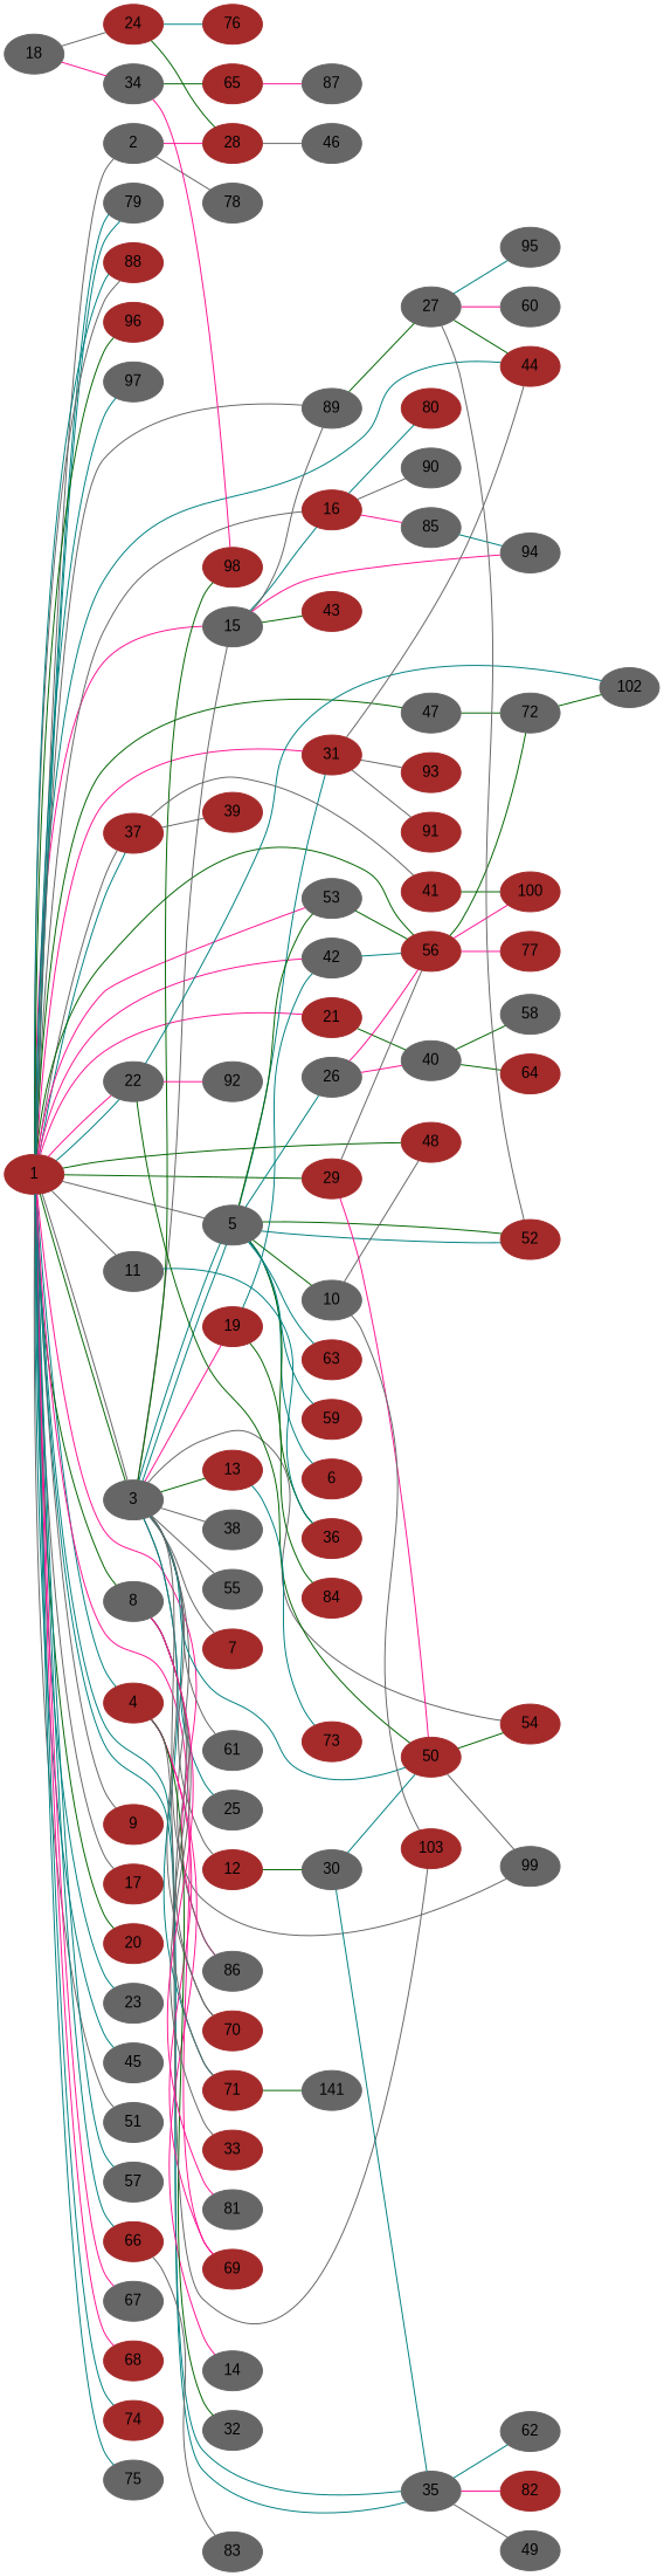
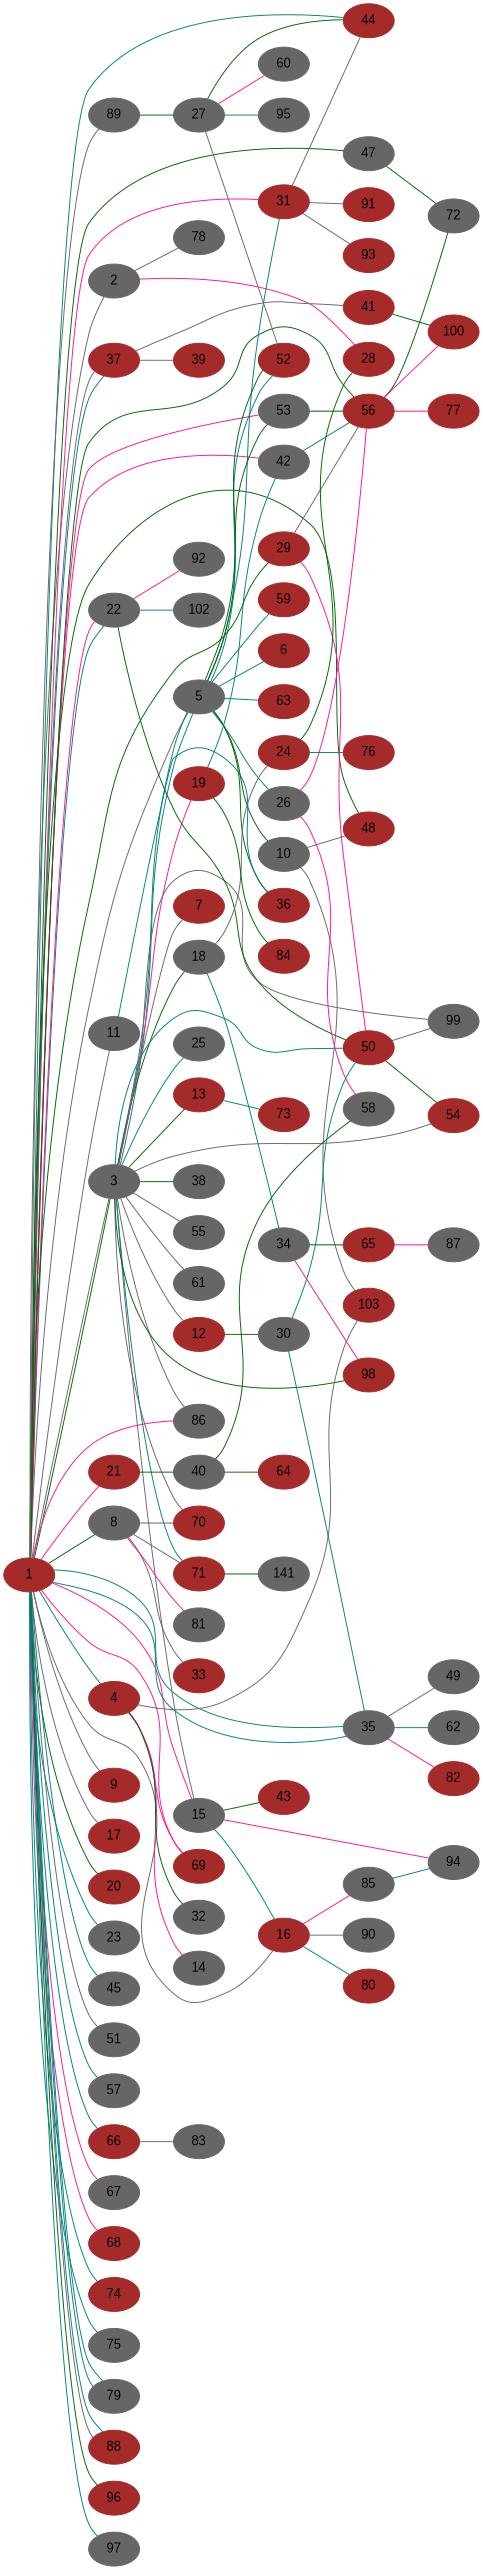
  graph {
    fontname="Liberation Sans"
    rankdir=LR
    node [color=gray40 fontname="Liberation Sans" style=filled]
    edge [color=gray40 fontname="Liberation Sans"]
    1 [color=brown]
    2
    3
    4 [color=brown]
    5
    8
    9 [color=brown]
    11
    15
    16 [color=brown]
    17 [color=brown]
    20 [color=brown]
    21 [color=brown]
    22
    23
    29 [color=brown]
    31 [color=brown]
    35
    37 [color=brown]
    42
    44 [color=brown]
    45
    47
    48 [color=brown]
    51
    53
    56 [color=brown]
    57
    66 [color=brown]
    67
    68 [color=brown]
    69 [color=brown]
    74 [color=brown]
    75
    79
    86
    88 [color=brown]
    89
    96 [color=brown]
    97
    28 [color=brown]
    78
    7 [color=brown]
    12 [color=brown]
    13 [color=brown]
    18
    19 [color=brown]
    25
    38
    50 [color=brown]
    54 [color=brown]
    55
    61
    70 [color=brown]
    71 [color=brown]
    98 [color=brown]
    99
    14
    32
    103 [color=brown]
    6 [color=brown]
    10
    26
    36 [color=brown]
    52 [color=brown]
    59 [color=brown]
    63 [color=brown]
    33 [color=brown]
    81
    43 [color=brown]
    94
    80 [color=brown]
    85
    90
    40
    92
    102
    91 [color=brown]
    93 [color=brown]
    49
    62
    82 [color=brown]
    39 [color=brown]
    41 [color=brown]
    72
    100 [color=brown]
    77 [color=brown]
    83
    27
-   46
    30
    73 [color=brown]
    24 [color=brown]
    34
    84 [color=brown]
    n96 [label=141]
    60
    95
    76 [color=brown]
    65 [color=brown]
    58
    64 [color=brown]
    87
    1 -- 2
    1 -- 3 [color=darkgreen]
    1 -- 3
    1 -- 4 [color=teal]
    1 -- 5
    1 -- 8 [color=darkgreen]
    1 -- 9
    1 -- 11
    1 -- 15 [color=deeppink]
    1 -- 16
    1 -- 17
    1 -- 20 [color=darkgreen]
    1 -- 21 [color=deeppink]
    1 -- 22 [color=teal]
    1 -- 22 [color=deeppink]
    1 -- 23 [color=teal]
    1 -- 29 [color=darkgreen]
    1 -- 31 [color=deeppink]
    1 -- 35 [color=teal]
    1 -- 35 [color=teal]
    1 -- 37 [color=teal]
    1 -- 37
    1 -- 42 [color=deeppink]
    1 -- 44 [color=teal]
    1 -- 45 [color=teal]
    1 -- 47 [color=darkgreen]
    1 -- 48 [color=darkgreen]
    1 -- 51
    1 -- 53 [color=deeppink]
    1 -- 56 [color=darkgreen]
    1 -- 57 [color=teal]
    1 -- 66 [color=teal]
    1 -- 67 [color=deeppink]
    1 -- 68 [color=deeppink]
    1 -- 69 [color=deeppink]
    1 -- 74 [color=teal]
    1 -- 75 [color=teal]
    1 -- 79 [color=teal]
    1 -- 79 [color=teal]
    1 -- 86 [color=deeppink]
    1 -- 88
    1 -- 88 [color=teal]
    1 -- 89
    1 -- 96 [color=darkgreen]
    1 -- 97 [color=teal]
    2 -- 28 [color=deeppink]
    2 -- 78
    3 -- 5 [color=teal]
    3 -- 5 [color=teal]
    3 -- 15
    3 -- 86
    3 -- 7
    3 -- 12
    3 -- 13 [color=darkgreen]
+   3 -- 18 [color=darkgreen]
    3 -- 19 [color=deeppink]
    3 -- 25 [color=teal]
-   3 -- 38
+   3 -- 38 [color=darkgreen]
    3 -- 50 [color=teal]
    3 -- 54
    3 -- 55
    3 -- 61
    3 -- 70
    3 -- 71 [color=teal]
    3 -- 98 [color=darkgreen]
    3 -- 99
    4 -- 69 [color=deeppink]
    4 -- 14 [color=deeppink]
    4 -- 32 [color=darkgreen]
    4 -- 103
    5 -- 31 [color=teal]
    5 -- 53 [color=darkgreen]
    5 -- 6 [color=teal]
    5 -- 10 [color=darkgreen]
    5 -- 26 [color=teal]
    5 -- 36 [color=darkgreen]
    5 -- 52 [color=teal]
    5 -- 52 [color=darkgreen]
    5 -- 59 [color=teal]
    5 -- 63 [color=teal]
    8 -- 70
    8 -- 71
    8 -- 33
    8 -- 81 [color=deeppink]
    11 -- 36 [color=teal]
    15 -- 16 [color=teal]
-   15 -- 89
    15 -- 43 [color=darkgreen]
    15 -- 94 [color=deeppink]
    16 -- 80 [color=teal]
    16 -- 85 [color=deeppink]
    16 -- 90
    21 -- 40 [color=darkgreen]
    22 -- 50 [color=darkgreen]
    22 -- 92 [color=deeppink]
    22 -- 102 [color=teal]
    29 -- 56
    29 -- 50 [color=deeppink]
    31 -- 44
    31 -- 91
    31 -- 93
    35 -- 49
    35 -- 62 [color=teal]
    35 -- 82 [color=deeppink]
    37 -- 39
    37 -- 41
    42 -- 56 [color=teal]
    47 -- 72 [color=darkgreen]
    53 -- 56 [color=darkgreen]
    56 -- 72 [color=darkgreen]
    56 -- 100 [color=deeppink]
    56 -- 77 [color=deeppink]
    66 -- 83
    89 -- 27 [color=darkgreen]
-   28 -- 46
    12 -- 30 [color=darkgreen]
    13 -- 73 [color=teal]
    18 -- 24
-   18 -- 34 [color=deeppink]
+   18 -- 34 [color=teal]
    19 -- 42 [color=teal]
    19 -- 84 [color=darkgreen]
    50 -- 54 [color=darkgreen]
    50 -- 99
    71 -- n96 [color=darkgreen]
    10 -- 48
    10 -- 103
    26 -- 56 [color=deeppink]
-   26 -- 40 [color=deeppink]
+   26 -- 58 [color=deeppink]
    85 -- 94 [color=teal]
    40 -- 58 [color=darkgreen]
    40 -- 64 [color=darkgreen]
    41 -- 100 [color=darkgreen]
-   72 -- 102 [color=darkgreen]
    27 -- 44 [color=darkgreen]
    27 -- 52
    27 -- 60 [color=deeppink]
    27 -- 95 [color=teal]
    30 -- 35 [color=teal]
    30 -- 50 [color=teal]
    24 -- 28 [color=darkgreen]
    24 -- 76 [color=teal]
    34 -- 98 [color=deeppink]
    34 -- 65 [color=darkgreen]
    65 -- 87 [color=deeppink]
  }
